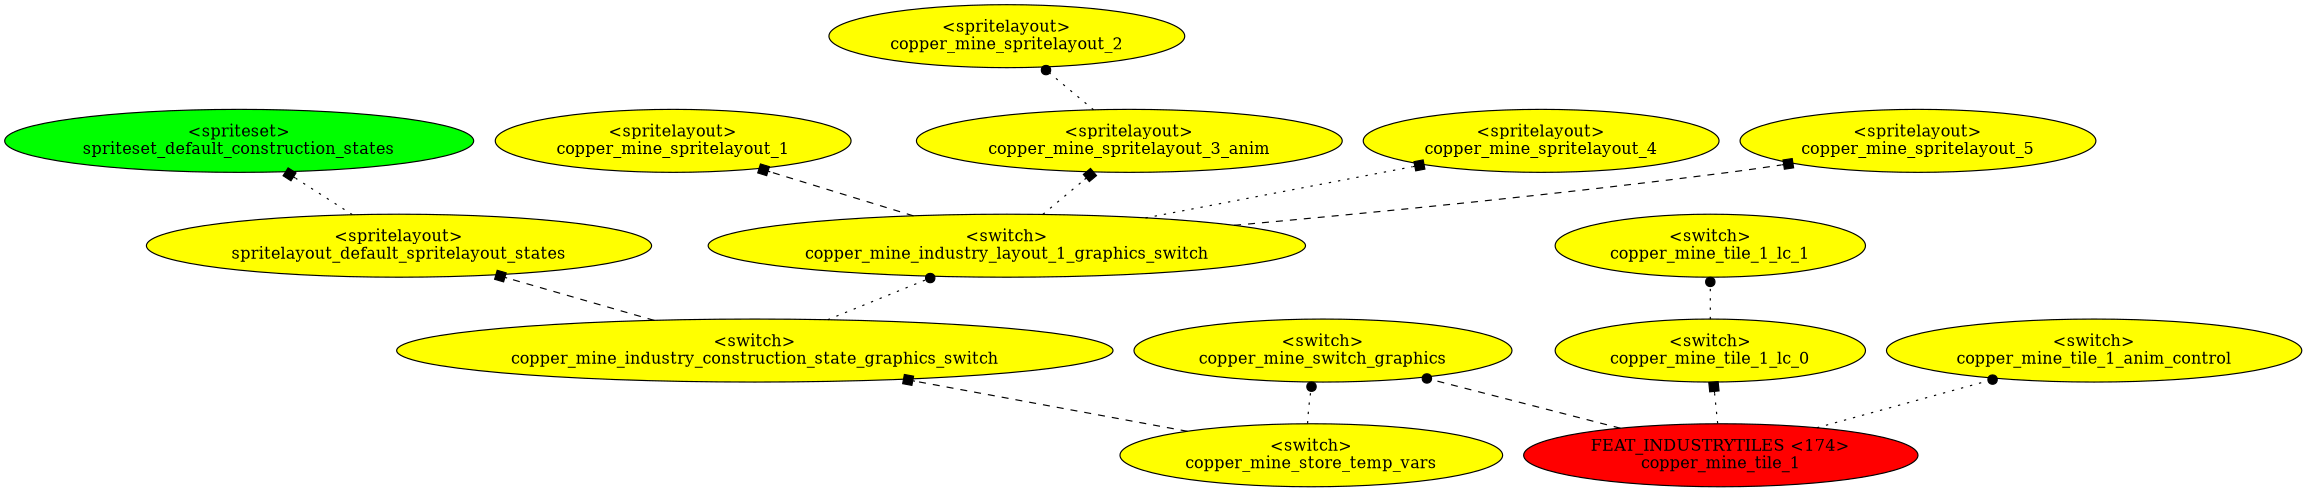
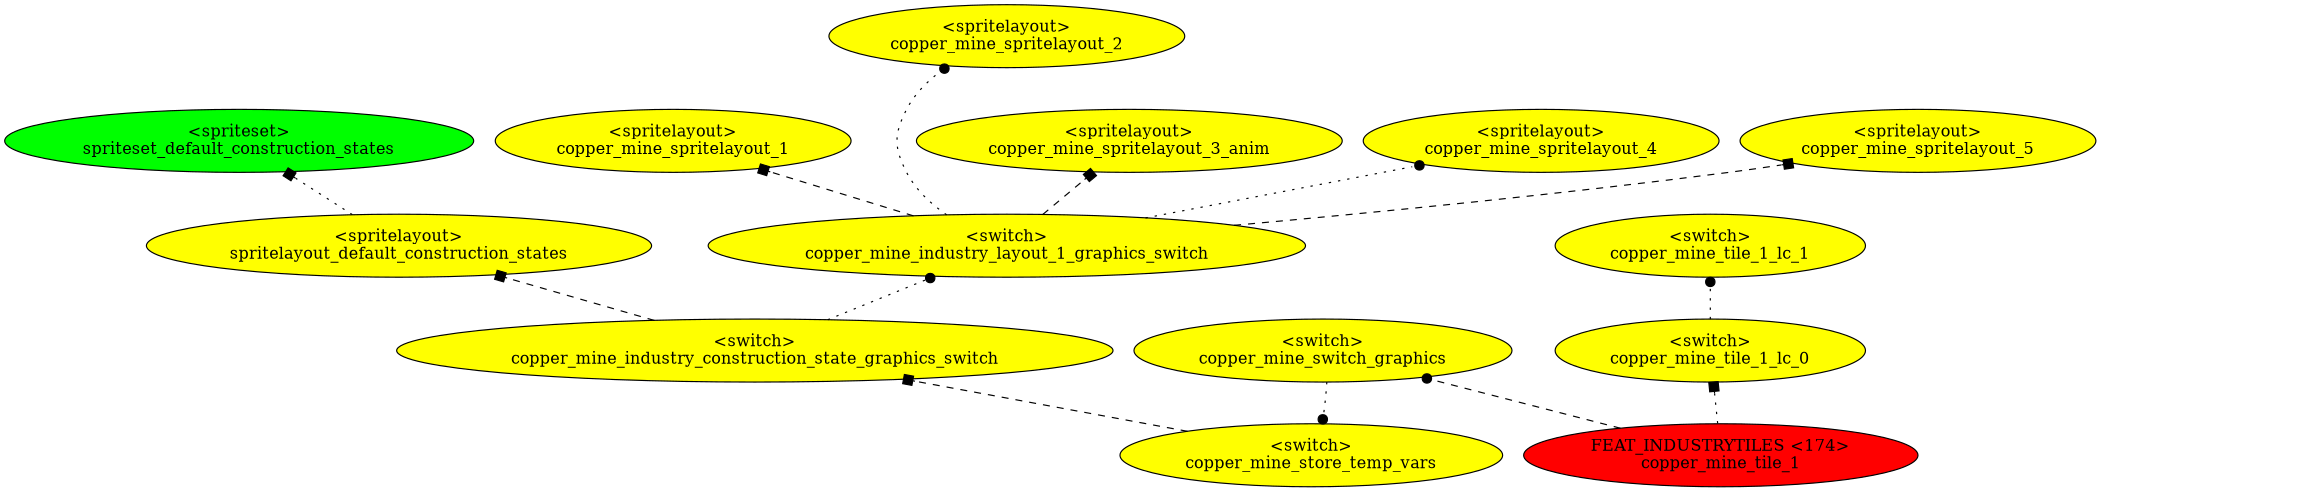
  digraph {
    rankdir=BT
    node [fillcolor=yellow style=filled]
    edge [arrowhead=box style=dotted]
    n1 [fillcolor=green label="<spriteset>\nspriteset_default_construction_states"]
-   n2 [label="<spritelayout>\nspritelayout_default_spritelayout_states"]
+   n2 [label="<spritelayout>\nspritelayout_default_construction_states"]
    n3 [label="<spritelayout>\ncopper_mine_spritelayout_1"]
    n4 [label="<spritelayout>\ncopper_mine_spritelayout_2"]
    n5 [label="<spritelayout>\ncopper_mine_spritelayout_3_anim"]
    n6 [label="<spritelayout>\ncopper_mine_spritelayout_4"]
    n7 [label="<spritelayout>\ncopper_mine_spritelayout_5"]
    n8 [label="<switch>\ncopper_mine_industry_layout_1_graphics_switch"]
    n9 [label="<switch>\ncopper_mine_industry_construction_state_graphics_switch"]
    n10 [label="<switch>\ncopper_mine_store_temp_vars"]
    n11 [label="<switch>\ncopper_mine_switch_graphics"]
    n12 [label="<switch>\ncopper_mine_tile_1_lc_1"]
    n13 [label="<switch>\ncopper_mine_tile_1_lc_0"]
-   n14 [label="<switch>\ncopper_mine_tile_1_anim_control"]
    n15 [fillcolor=red label="FEAT_INDUSTRYTILES <174>\ncopper_mine_tile_1"]
    n2 -> n1
    n8 -> n3 [style=dashed]
-   n5 -> n4 [arrowhead=dot]
-   n8 -> n5
-   n8 -> n6
+   n8 -> n4 [arrowhead=dot]
+   n8 -> n5 [style=dashed]
+   n8 -> n6 [arrowhead=dot]
    n8 -> n7 [style=dashed]
    n9 -> n2 [style=dashed]
    n9 -> n8 [arrowhead=dot]
    n10 -> n9 [style=dashed]
-   n10 -> n11 [arrowhead=dot]
+   n11 -> n10 [arrowhead=dot]
    n13 -> n12 [arrowhead=dot]
    n15 -> n11 [arrowhead=dot style=dashed]
    n15 -> n13
-   n15 -> n14 [arrowhead=dot]
  }
